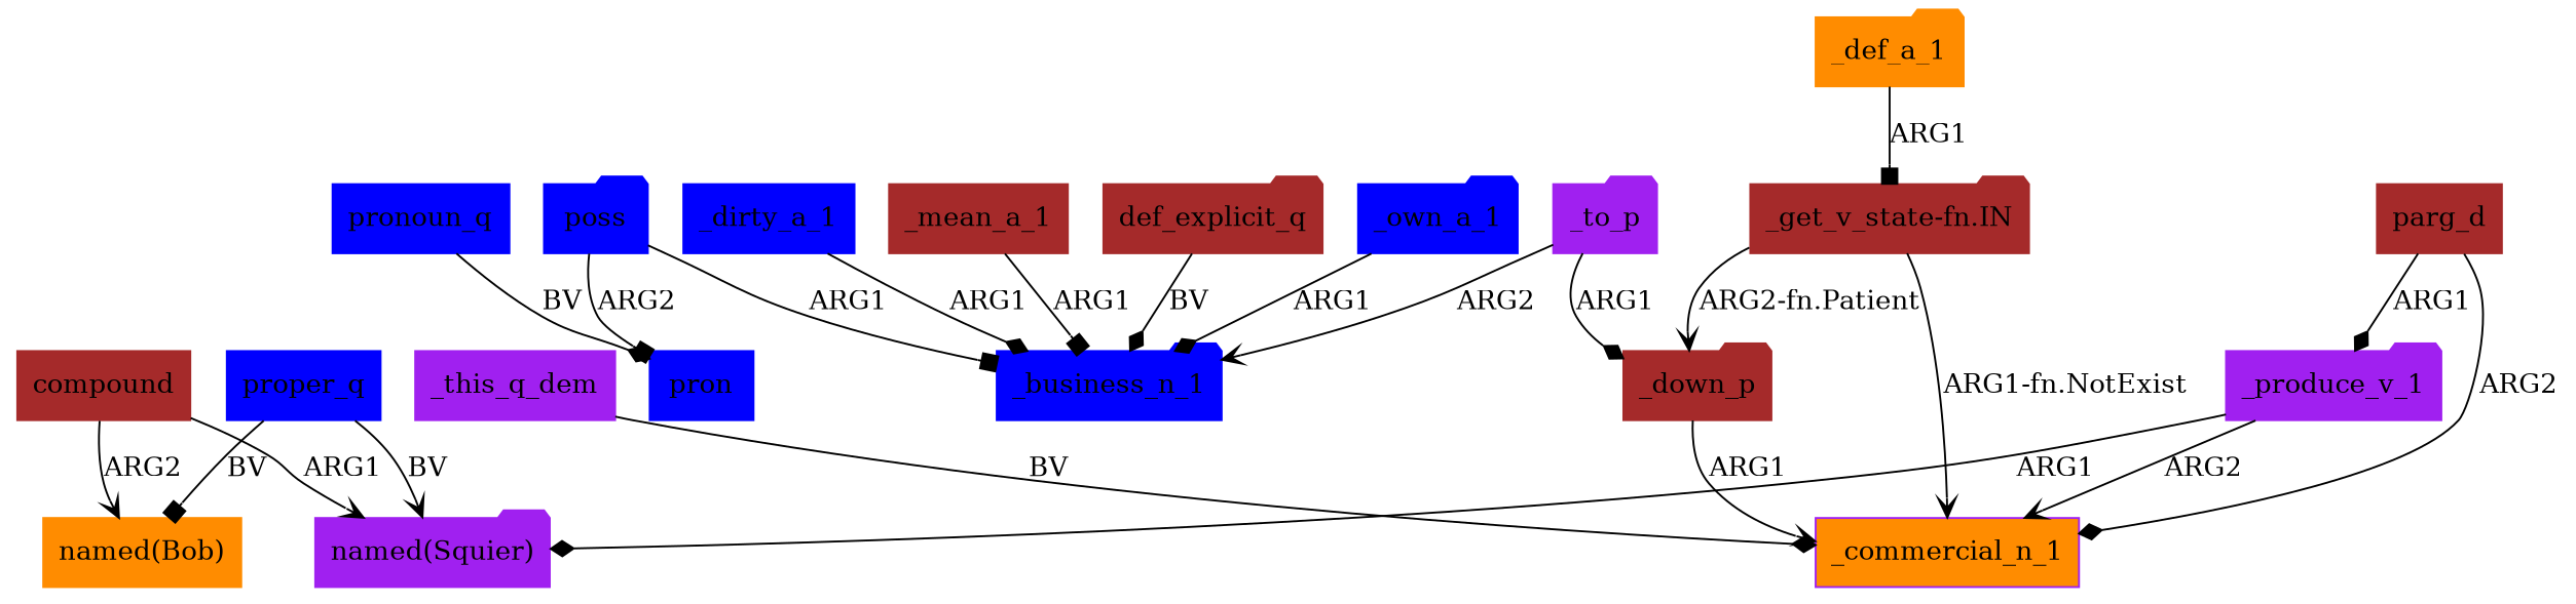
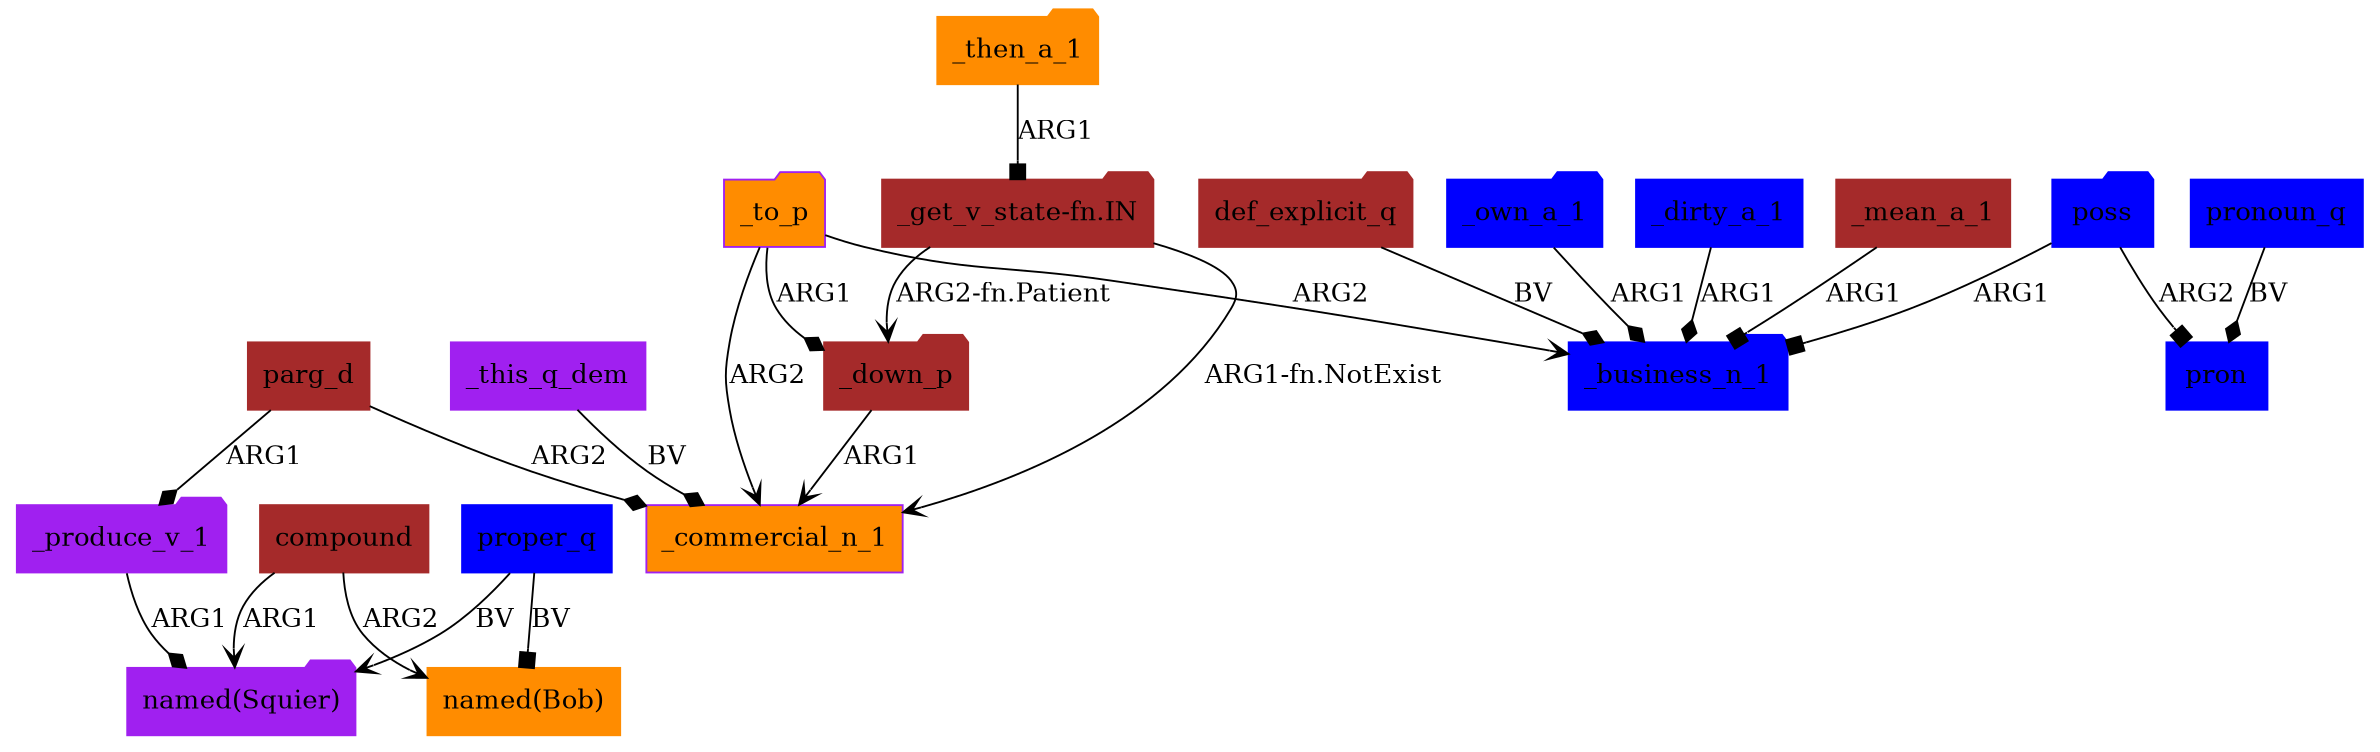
  digraph {
    node [color=blue shape=folder style=filled]
    edge [arrowhead=diamond]
    _produce_v_1 [color=purple]
    "named(Squier)" [color=purple]
    _commercial_n_1 [color=purple fillcolor=darkorange shape=box]
    poss
    pron [shape=box]
    _business_n_1
    _this_q_dem [color=purple shape=box]
-   _to_p [color=purple]
+   _to_p [color=purple fillcolor=darkorange]
    _down_p [color=brown]
    proper_q [shape=box]
    "named(Bob)" [color=darkorange shape=box]
    "_get_v_state-fn.IN" [color=brown]
    compound [color=brown shape=box]
    parg_d [color=brown shape=box]
    pronoun_q [shape=box]
-   _then_a_1 [color=darkorange label=_def_a_1]
+   _then_a_1 [color=darkorange]
    _own_a_1
    _dirty_a_1 [shape=box]
    _mean_a_1 [color=brown shape=box]
    def_explicit_q [color=brown]
    _produce_v_1 -> "named(Squier)" [label=ARG1]
-   _produce_v_1 -> _commercial_n_1 [arrowhead=vee label=ARG2]
+   _to_p -> _commercial_n_1 [arrowhead=vee label=ARG2]
    poss -> pron [arrowhead=box label=ARG2]
    poss -> _business_n_1 [arrowhead=box label=ARG1]
    _this_q_dem -> _commercial_n_1 [label=BV]
    _to_p -> _business_n_1 [arrowhead=vee label=ARG2]
    _to_p -> _down_p [label=ARG1]
    _down_p -> _commercial_n_1 [arrowhead=vee label=ARG1]
    proper_q -> "named(Squier)" [arrowhead=vee label=BV]
    proper_q -> "named(Bob)" [arrowhead=box label=BV]
    "_get_v_state-fn.IN" -> _commercial_n_1 [arrowhead=vee label="ARG1-fn.NotExist"]
    "_get_v_state-fn.IN" -> _down_p [arrowhead=vee label="ARG2-fn.Patient"]
    compound -> "named(Squier)" [arrowhead=vee label=ARG1]
    compound -> "named(Bob)" [arrowhead=vee label=ARG2]
    parg_d -> _produce_v_1 [label=ARG1]
    parg_d -> _commercial_n_1 [label=ARG2]
    pronoun_q -> pron [label=BV]
    _then_a_1 -> "_get_v_state-fn.IN" [arrowhead=box label=ARG1]
    _own_a_1 -> _business_n_1 [label=ARG1]
    _dirty_a_1 -> _business_n_1 [label=ARG1]
    _mean_a_1 -> _business_n_1 [arrowhead=box label=ARG1]
    def_explicit_q -> _business_n_1 [label=BV]
  }
